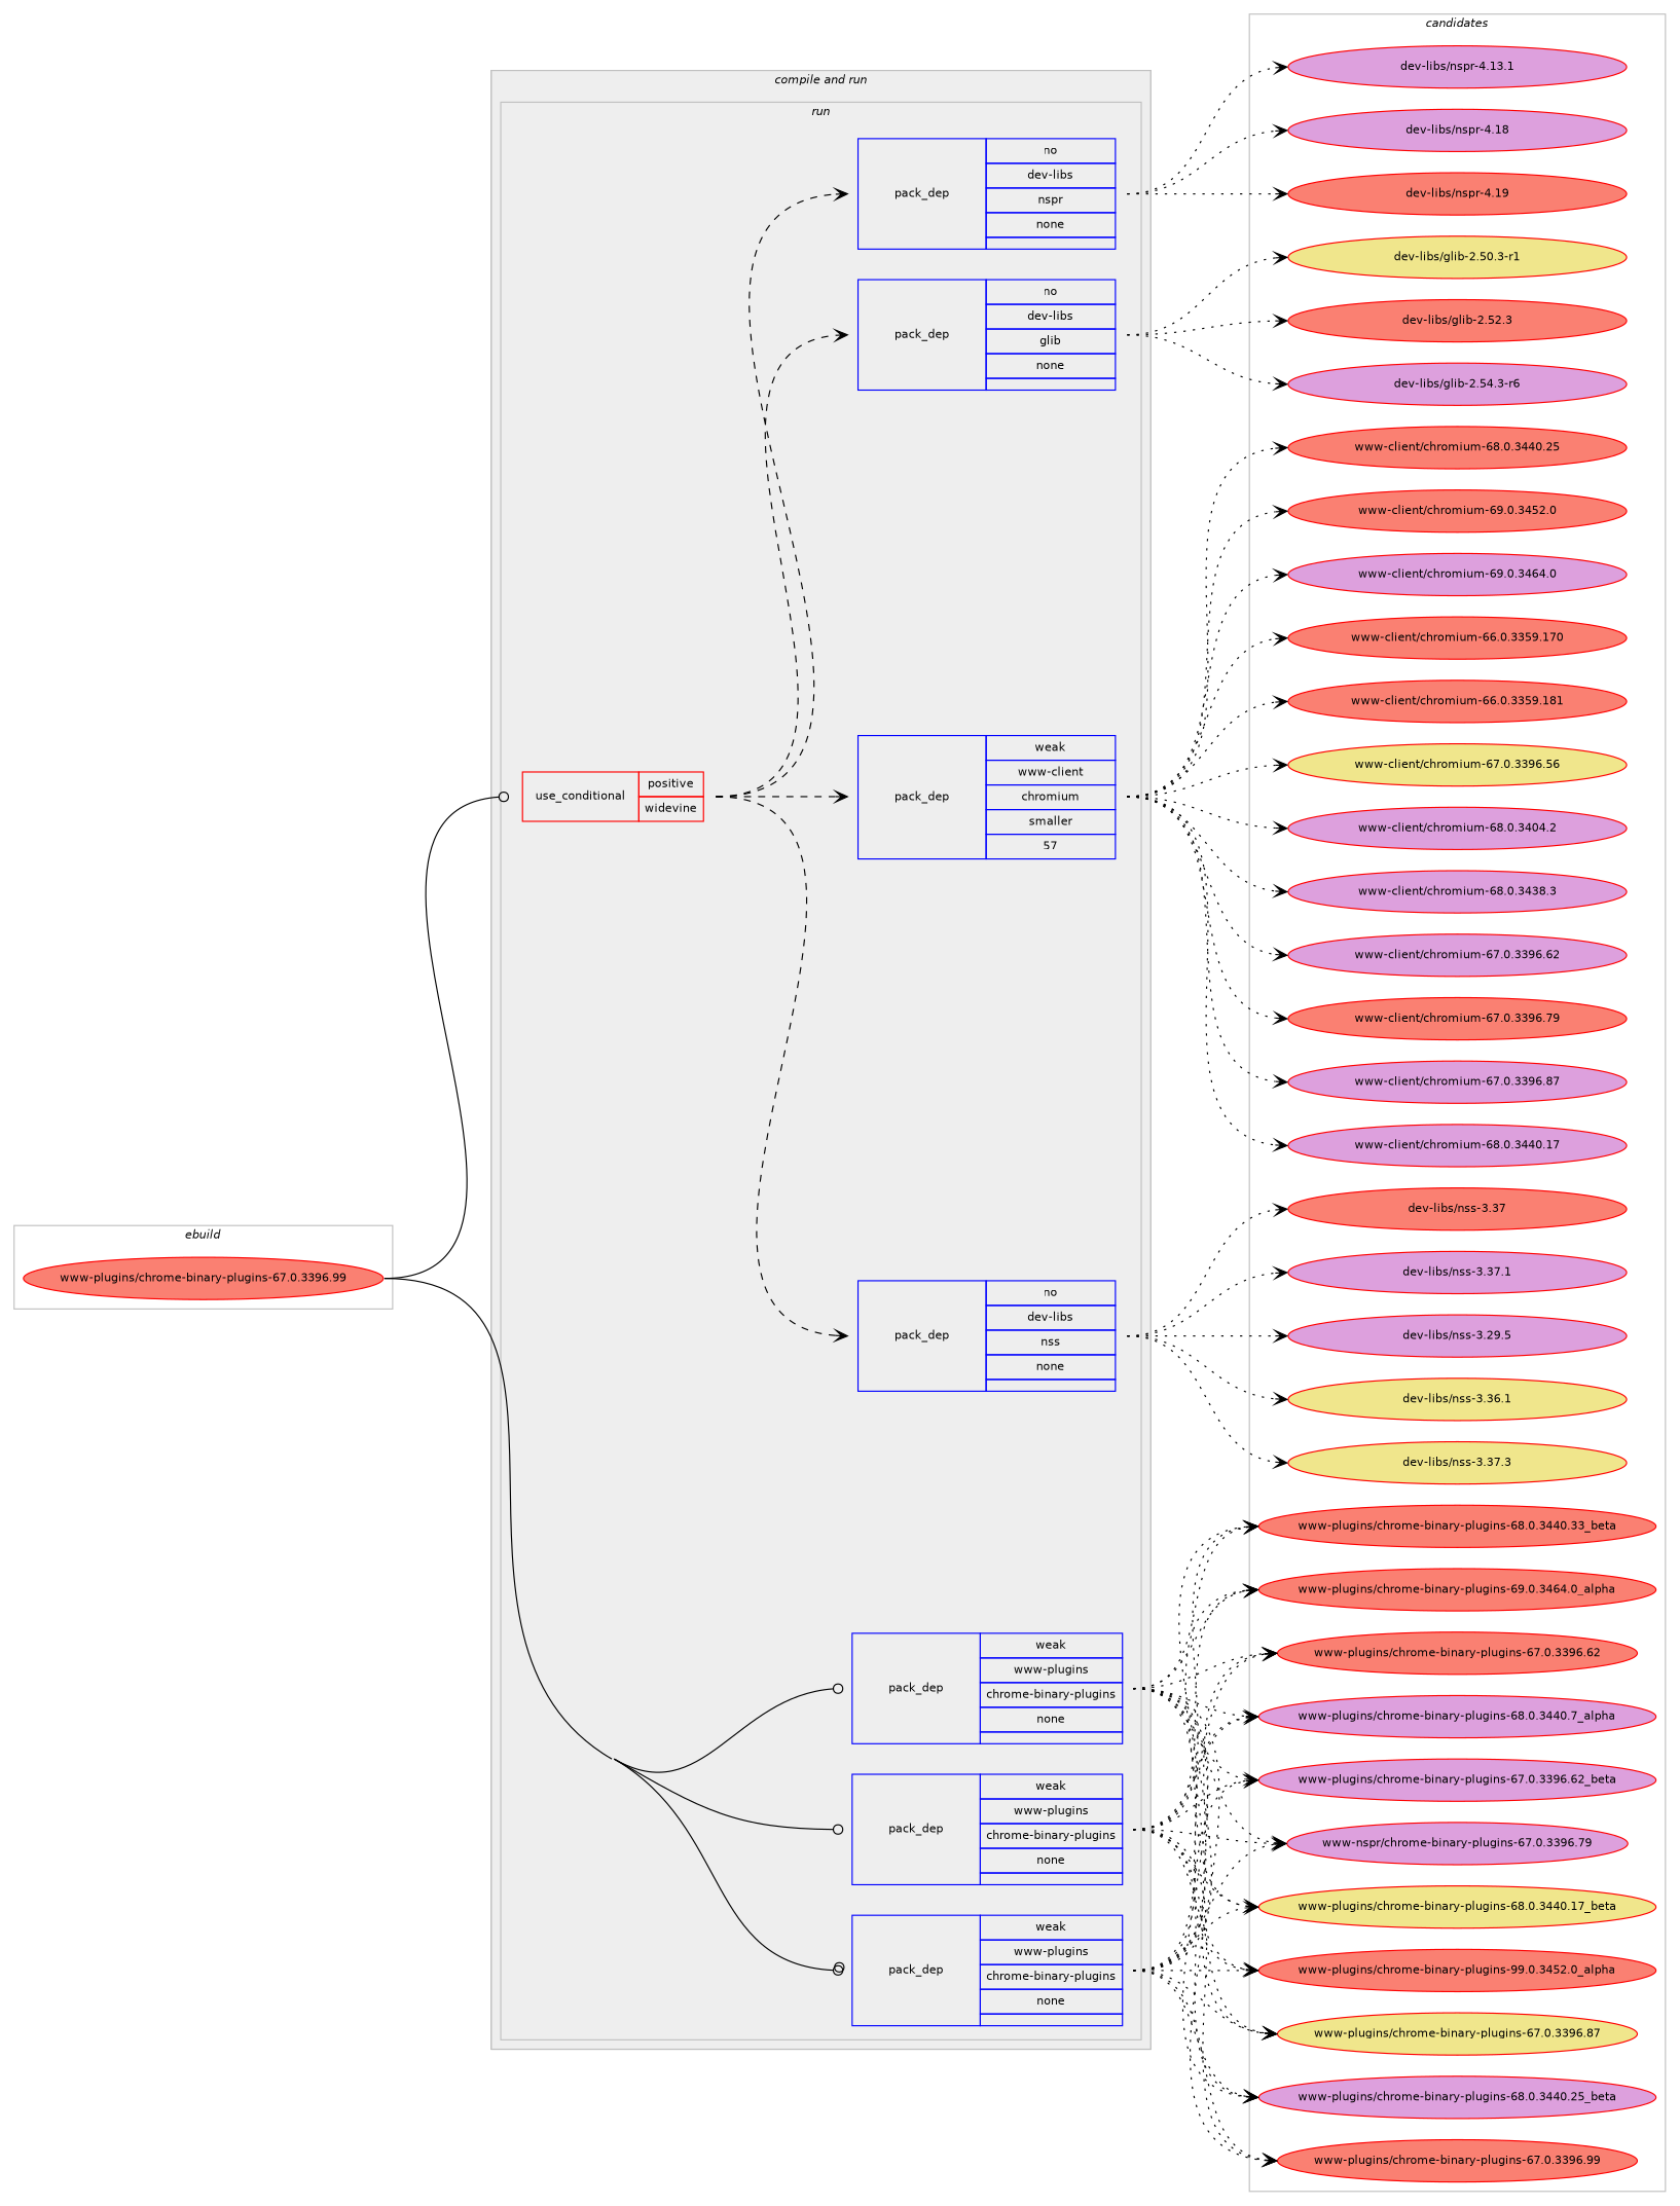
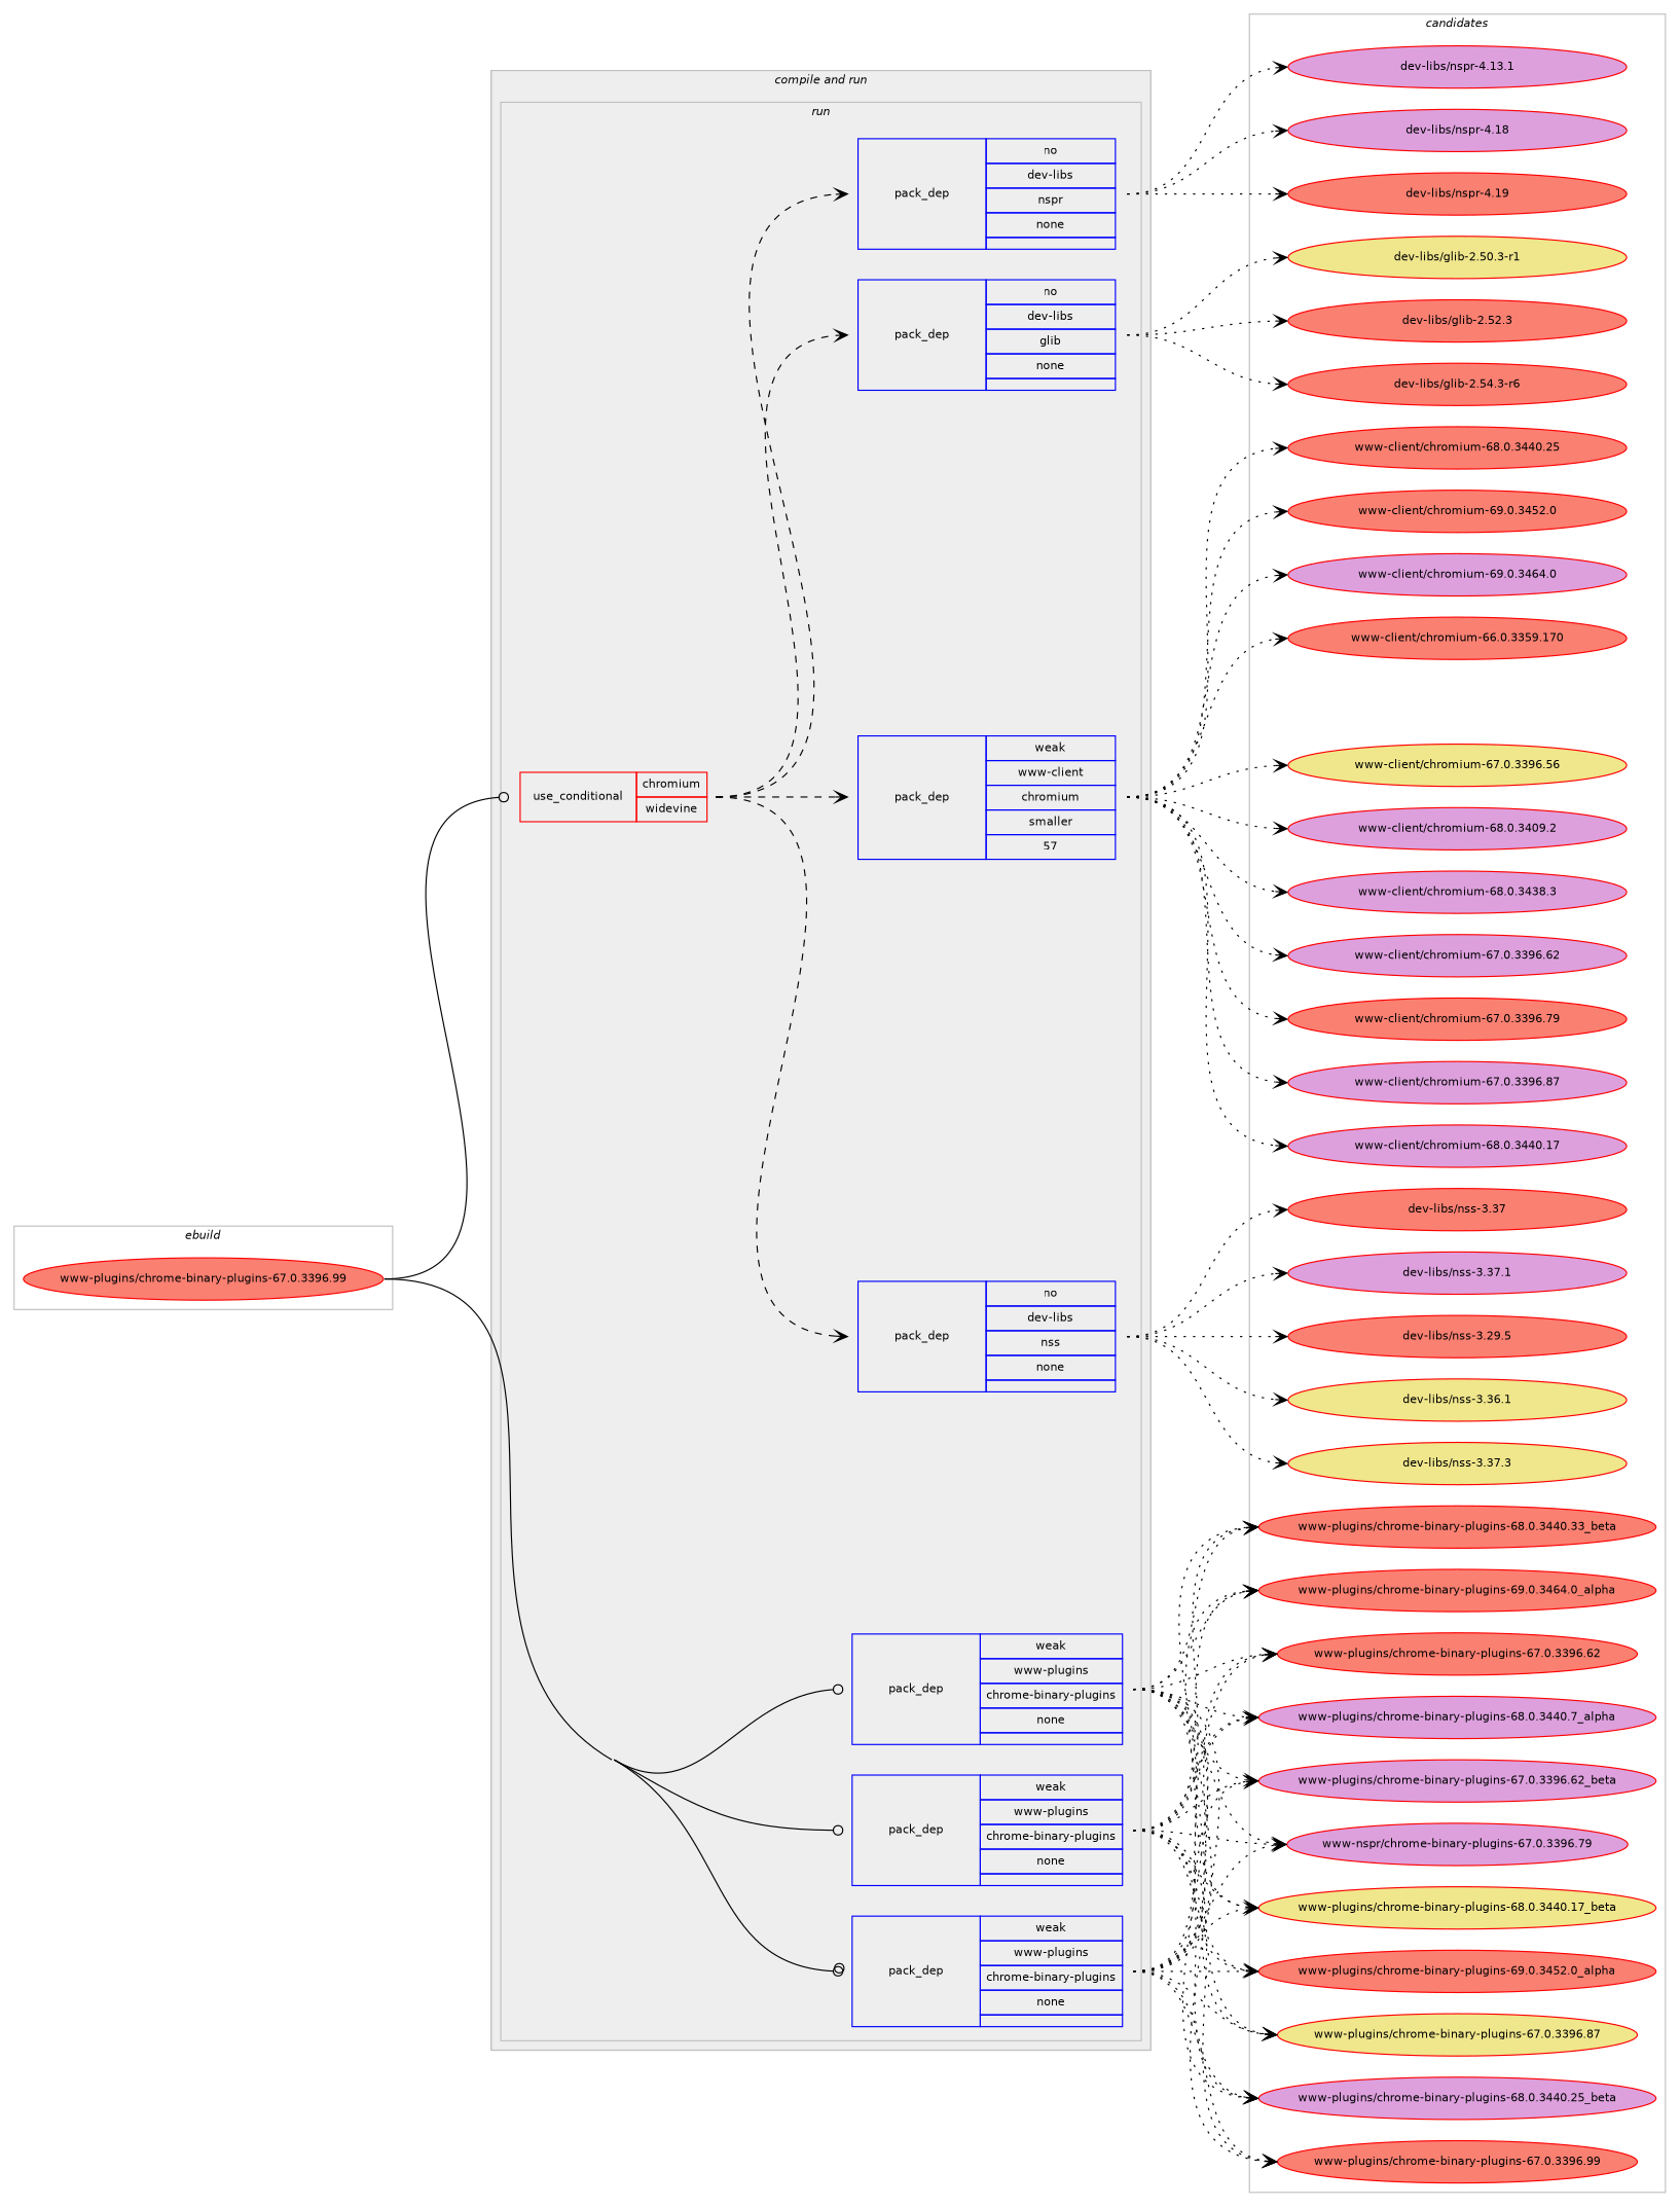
  digraph {
    compound=true
    concentrate=true
    fontname=Helvetica
    fontsize=10
    newrank=true
    rankdir=LR
    ranksep=1.5
    node [color=red fillcolor=salmon fontname=Helvetica fontsize=10 style=filled]
    edge [arrowhead=vee headport=w style=dotted tailport=e weight=100]
    n1 [label="www-plugins/chrome-binary-plugins-67.0.3396.99" width=4]
    n2 [color=blue label=<<TABLE BORDER="0" CELLBORDER="1" CELLSPACING="0" CELLPADDING="4" WIDTH="220"><TR><TD ROWSPAN="6" CELLPADDING="30">pack_dep</TD></TR><TR><TD WIDTH="110">no</TD></TR><TR><TD>dev-libs</TD></TR><TR><TD>glib</TD></TR><TR><TD>none</TD></TR><TR><TD></TD></TR></TABLE>> shape=none fillcolor="" style=""]
    n3 [color=blue label=<<TABLE BORDER="0" CELLBORDER="1" CELLSPACING="0" CELLPADDING="4" WIDTH="220"><TR><TD ROWSPAN="6" CELLPADDING="30">pack_dep</TD></TR><TR><TD WIDTH="110">no</TD></TR><TR><TD>dev-libs</TD></TR><TR><TD>nspr</TD></TR><TR><TD>none</TD></TR><TR><TD></TD></TR></TABLE>> shape=none fillcolor="" style=""]
    n4 [color=blue label=<<TABLE BORDER="0" CELLBORDER="1" CELLSPACING="0" CELLPADDING="4" WIDTH="220"><TR><TD ROWSPAN="6" CELLPADDING="30">pack_dep</TD></TR><TR><TD WIDTH="110">no</TD></TR><TR><TD>dev-libs</TD></TR><TR><TD>nss</TD></TR><TR><TD>none</TD></TR><TR><TD></TD></TR></TABLE>> shape=none fillcolor="" style=""]
    n5 [color=blue label=<<TABLE BORDER="0" CELLBORDER="1" CELLSPACING="0" CELLPADDING="4" WIDTH="220"><TR><TD ROWSPAN="6" CELLPADDING="30">pack_dep</TD></TR><TR><TD WIDTH="110">weak</TD></TR><TR><TD>www-client</TD></TR><TR><TD>chromium</TD></TR><TR><TD>smaller</TD></TR><TR><TD>57</TD></TR></TABLE>> shape=none fillcolor="" style=""]
-   n6 [label=<<TABLE BORDER="0" CELLBORDER="1" CELLSPACING="0" CELLPADDING="4"><TR><TD ROWSPAN="3" CELLPADDING="10">use_conditional</TD></TR><TR><TD>positive</TD></TR><TR><TD>widevine</TD></TR></TABLE>> shape=none fillcolor="" style=""]
+   n6 [label=<<TABLE BORDER="0" CELLBORDER="1" CELLSPACING="0" CELLPADDING="4"><TR><TD ROWSPAN="3" CELLPADDING="10">use_conditional</TD></TR><TR><TD>chromium</TD></TR><TR><TD>widevine</TD></TR></TABLE>> shape=none fillcolor="" style=""]
    n7 [color=blue label=<<TABLE BORDER="0" CELLBORDER="1" CELLSPACING="0" CELLPADDING="4" WIDTH="220"><TR><TD ROWSPAN="6" CELLPADDING="30">pack_dep</TD></TR><TR><TD WIDTH="110">weak</TD></TR><TR><TD>www-plugins</TD></TR><TR><TD>chrome-binary-plugins</TD></TR><TR><TD>none</TD></TR><TR><TD></TD></TR></TABLE>> shape=none fillcolor="" style=""]
    n8 [color=blue label=<<TABLE BORDER="0" CELLBORDER="1" CELLSPACING="0" CELLPADDING="4" WIDTH="220"><TR><TD ROWSPAN="6" CELLPADDING="30">pack_dep</TD></TR><TR><TD WIDTH="110">weak</TD></TR><TR><TD>www-plugins</TD></TR><TR><TD>chrome-binary-plugins</TD></TR><TR><TD>none</TD></TR><TR><TD></TD></TR></TABLE>> shape=none fillcolor="" style=""]
    n9 [color=blue label=<<TABLE BORDER="0" CELLBORDER="1" CELLSPACING="0" CELLPADDING="4" WIDTH="220"><TR><TD ROWSPAN="6" CELLPADDING="30">pack_dep</TD></TR><TR><TD WIDTH="110">weak</TD></TR><TR><TD>www-plugins</TD></TR><TR><TD>chrome-binary-plugins</TD></TR><TR><TD>none</TD></TR><TR><TD></TD></TR></TABLE>> shape=none fillcolor="" style=""]
    n10 [fillcolor=khaki label="dev-libs/glib-2.50.3-r1" width=4]
    n11 [label="dev-libs/glib-2.52.3" width=4]
-   n12 [fillcolor=plum label="dev-libs/glib-2.54.3-r6" width=4]
+   n12 [label="dev-libs/glib-2.54.3-r6" width=4]
    n13 [fillcolor=plum label="dev-libs/nspr-4.13.1" width=4]
    n14 [fillcolor=plum label="dev-libs/nspr-4.18" width=4]
    n15 [label="dev-libs/nspr-4.19" width=4]
    n16 [label="dev-libs/nss-3.37" width=4]
    n17 [fillcolor=plum label="dev-libs/nss-3.37.1" width=4]
-   n18 [fillcolor=plum label="dev-libs/nss-3.29.5" width=4]
+   n18 [label="dev-libs/nss-3.29.5" width=4]
    n19 [fillcolor=khaki label="dev-libs/nss-3.36.1" width=4]
    n20 [fillcolor=khaki label="dev-libs/nss-3.37.3" width=4]
    n21 [label="www-client/chromium-66.0.3359.170" width=4]
-   n22 [label="www-client/chromium-66.0.3359.181" width=4]
    n23 [fillcolor=khaki label="www-client/chromium-67.0.3396.56" width=4]
-   n24 [fillcolor=plum label="www-client/chromium-68.0.3404.2" width=4]
+   n24 [fillcolor=plum label="www-client/chromium-68.0.3409.2" width=4]
    n25 [fillcolor=plum label="www-client/chromium-68.0.3438.3" width=4]
    n26 [fillcolor=plum label="www-client/chromium-67.0.3396.62" width=4]
    n27 [label="www-client/chromium-67.0.3396.79" width=4]
    n28 [fillcolor=plum label="www-client/chromium-67.0.3396.87" width=4]
    n29 [fillcolor=plum label="www-client/chromium-68.0.3440.17" width=4]
    n30 [label="www-client/chromium-68.0.3440.25" width=4]
    n31 [label="www-client/chromium-69.0.3452.0" width=4]
    n32 [fillcolor=plum label="www-client/chromium-69.0.3464.0" width=4]
    n33 [label="www-plugins/chrome-binary-plugins-67.0.3396.62" width=4]
    n34 [fillcolor=plum label="www-plugins/chrome-binary-plugins-68.0.3440.7_alpha" width=4]
    n35 [fillcolor=plum label="www-plugins/chrome-binary-plugins-67.0.3396.62_beta" width=4]
    n36 [fillcolor=plum label="www-nspr/chrome-binary-plugins-67.0.3396.79" width=4]
    n37 [fillcolor=khaki label="www-plugins/chrome-binary-plugins-68.0.3440.17_beta" width=4]
-   n38 [label="www-plugins/chrome-binary-plugins-99.0.3452.0_alpha" width=4]
+   n38 [label="www-plugins/chrome-binary-plugins-69.0.3452.0_alpha" width=4]
    n39 [fillcolor=khaki label="www-plugins/chrome-binary-plugins-67.0.3396.87" width=4]
    n40 [fillcolor=plum label="www-plugins/chrome-binary-plugins-68.0.3440.25_beta" width=4]
    n41 [label="www-plugins/chrome-binary-plugins-67.0.3396.99" width=4]
    n42 [label="www-plugins/chrome-binary-plugins-68.0.3440.33_beta" width=4]
    n43 [label="www-plugins/chrome-binary-plugins-69.0.3464.0_alpha" width=4]
    subgraph cluster_1 {
      color=gray
      label=<<i>ebuild</i>>
      rank=same
      n1
    }
    subgraph cluster_2 {
      color=gray
      label=<<i>dependencies</i>>
      subgraph cluster_3 {
        color=gray
        fillcolor="#eeeeee"
        label=<<i>compile</i>>
        style=filled
      }
      subgraph cluster_4 {
        color=gray
        fillcolor="#eeeeee"
        label=<<i>compile and run</i>>
        style=filled
      }
      subgraph cluster_5 {
        color=gray
        fillcolor="#eeeeee"
        label=<<i>run</i>>
        style=filled
        subgraph sub_6 {
          color=gray
          fillcolor="#eeeeee"
          label=<<i>run</i>>
          style=filled
          n6
          subgraph sub_7 {
            color=gray
            fillcolor="#eeeeee"
            label=<<i>run</i>>
            style=filled
            n2
          }
          subgraph sub_8 {
            color=gray
            fillcolor="#eeeeee"
            label=<<i>run</i>>
            style=filled
            n3
          }
          subgraph sub_9 {
            color=gray
            fillcolor="#eeeeee"
            label=<<i>run</i>>
            style=filled
            n4
          }
          subgraph sub_10 {
            color=gray
            fillcolor="#eeeeee"
            label=<<i>run</i>>
            style=filled
            n5
          }
        }
        subgraph sub_11 {
          color=gray
          fillcolor="#eeeeee"
          label=<<i>run</i>>
          style=filled
          n7
        }
        subgraph sub_12 {
          color=gray
          fillcolor="#eeeeee"
          label=<<i>run</i>>
          style=filled
          n8
        }
        subgraph sub_13 {
          color=gray
          fillcolor="#eeeeee"
          label=<<i>run</i>>
          style=filled
          n9
        }
      }
    }
    subgraph cluster_14 {
      color=gray
      label=<<i>candidates</i>>
      rank=same
      subgraph sub_15 {
        color=black
        label=<<i>candidates</i>>
        nodesep=1
        rank=same
        n10
        n11
        n12
      }
      subgraph sub_16 {
        color=black
        label=<<i>candidates</i>>
        nodesep=1
        rank=same
        n13
        n14
        n15
      }
      subgraph sub_17 {
        color=black
        label=<<i>candidates</i>>
        nodesep=1
        rank=same
        n16
        n17
        n18
        n19
        n20
      }
      subgraph sub_18 {
        color=black
        label=<<i>candidates</i>>
        nodesep=1
        rank=same
        n21
-       n22
        n23
        n24
        n25
        n26
        n27
        n28
        n29
        n30
        n31
        n32
      }
      subgraph sub_19 {
        color=black
        label=<<i>candidates</i>>
        nodesep=1
        rank=same
        n33
        n34
        n35
        n36
        n37
        n38
        n39
        n40
        n41
        n42
        n43
      }
      subgraph sub_20 {
        color=black
        label=<<i>candidates</i>>
        nodesep=1
        rank=same
        n33
        n34
        n35
        n36
        n37
        n38
        n39
        n40
        n41
        n42
        n43
      }
      subgraph sub_21 {
        color=black
        label=<<i>candidates</i>>
        nodesep=1
        rank=same
        n33
        n34
        n35
        n36
        n37
        n38
        n39
        n40
        n41
        n42
        n43
      }
    }
    n1 -> n6 [arrowhead=odot style=solid weight=20]
    n1 -> n7 [arrowhead=odot style=solid weight=20]
    n1 -> n8 [arrowhead=odot style=solid weight=20]
    n1 -> n9 [arrowhead=odot style=solid weight=20]
    n2 -> n10
    n2 -> n11
    n2 -> n12
    n3 -> n13
    n3 -> n14
    n3 -> n15
    n4 -> n16
    n4 -> n17
    n4 -> n18
    n4 -> n19
    n4 -> n20
    n5 -> n21
-   n5 -> n22
    n5 -> n23
    n5 -> n24
    n5 -> n25
    n5 -> n26
    n5 -> n27
    n5 -> n28
    n5 -> n29
    n5 -> n30
    n5 -> n31
    n5 -> n32
    n6 -> n2 [style=dashed weight=20]
    n6 -> n3 [style=dashed weight=20]
    n6 -> n4 [style=dashed weight=20]
    n6 -> n5 [style=dashed weight=20]
    n7 -> n33
    n7 -> n34
    n7 -> n35
    n7 -> n36
    n7 -> n37
    n7 -> n38
    n7 -> n39
    n7 -> n40
    n7 -> n41
    n7 -> n42
    n7 -> n43
    n8 -> n33
    n8 -> n34
    n8 -> n35
    n8 -> n36
    n8 -> n37
    n8 -> n38
    n8 -> n39
    n8 -> n40
    n8 -> n41
    n8 -> n42
    n8 -> n43
    n9 -> n33
    n9 -> n34
    n9 -> n35
    n9 -> n36
    n9 -> n37
    n9 -> n38
    n9 -> n39
    n9 -> n40
    n9 -> n41
    n9 -> n42
    n9 -> n43
  }
